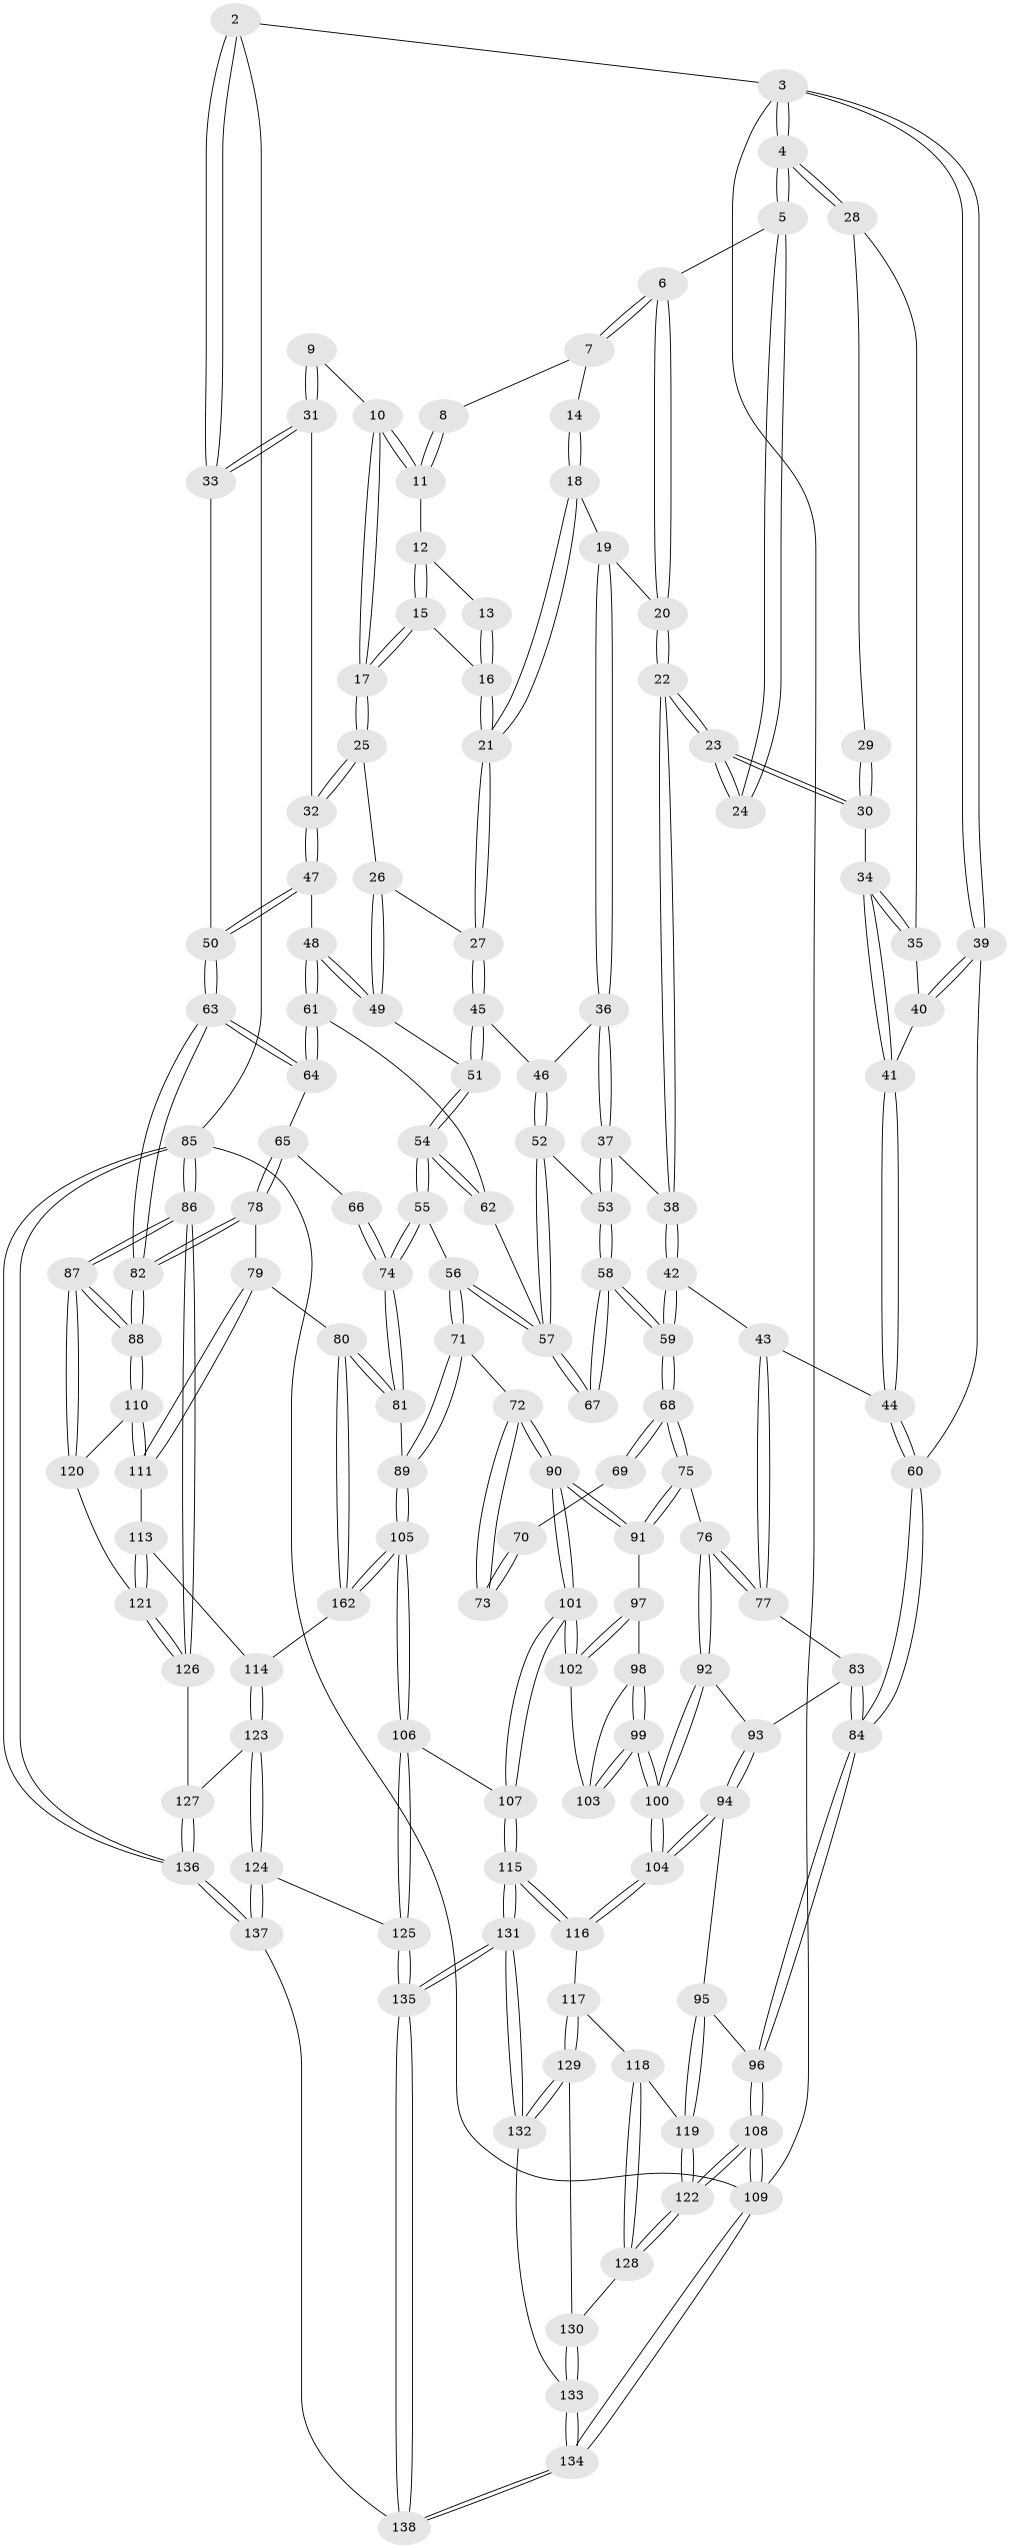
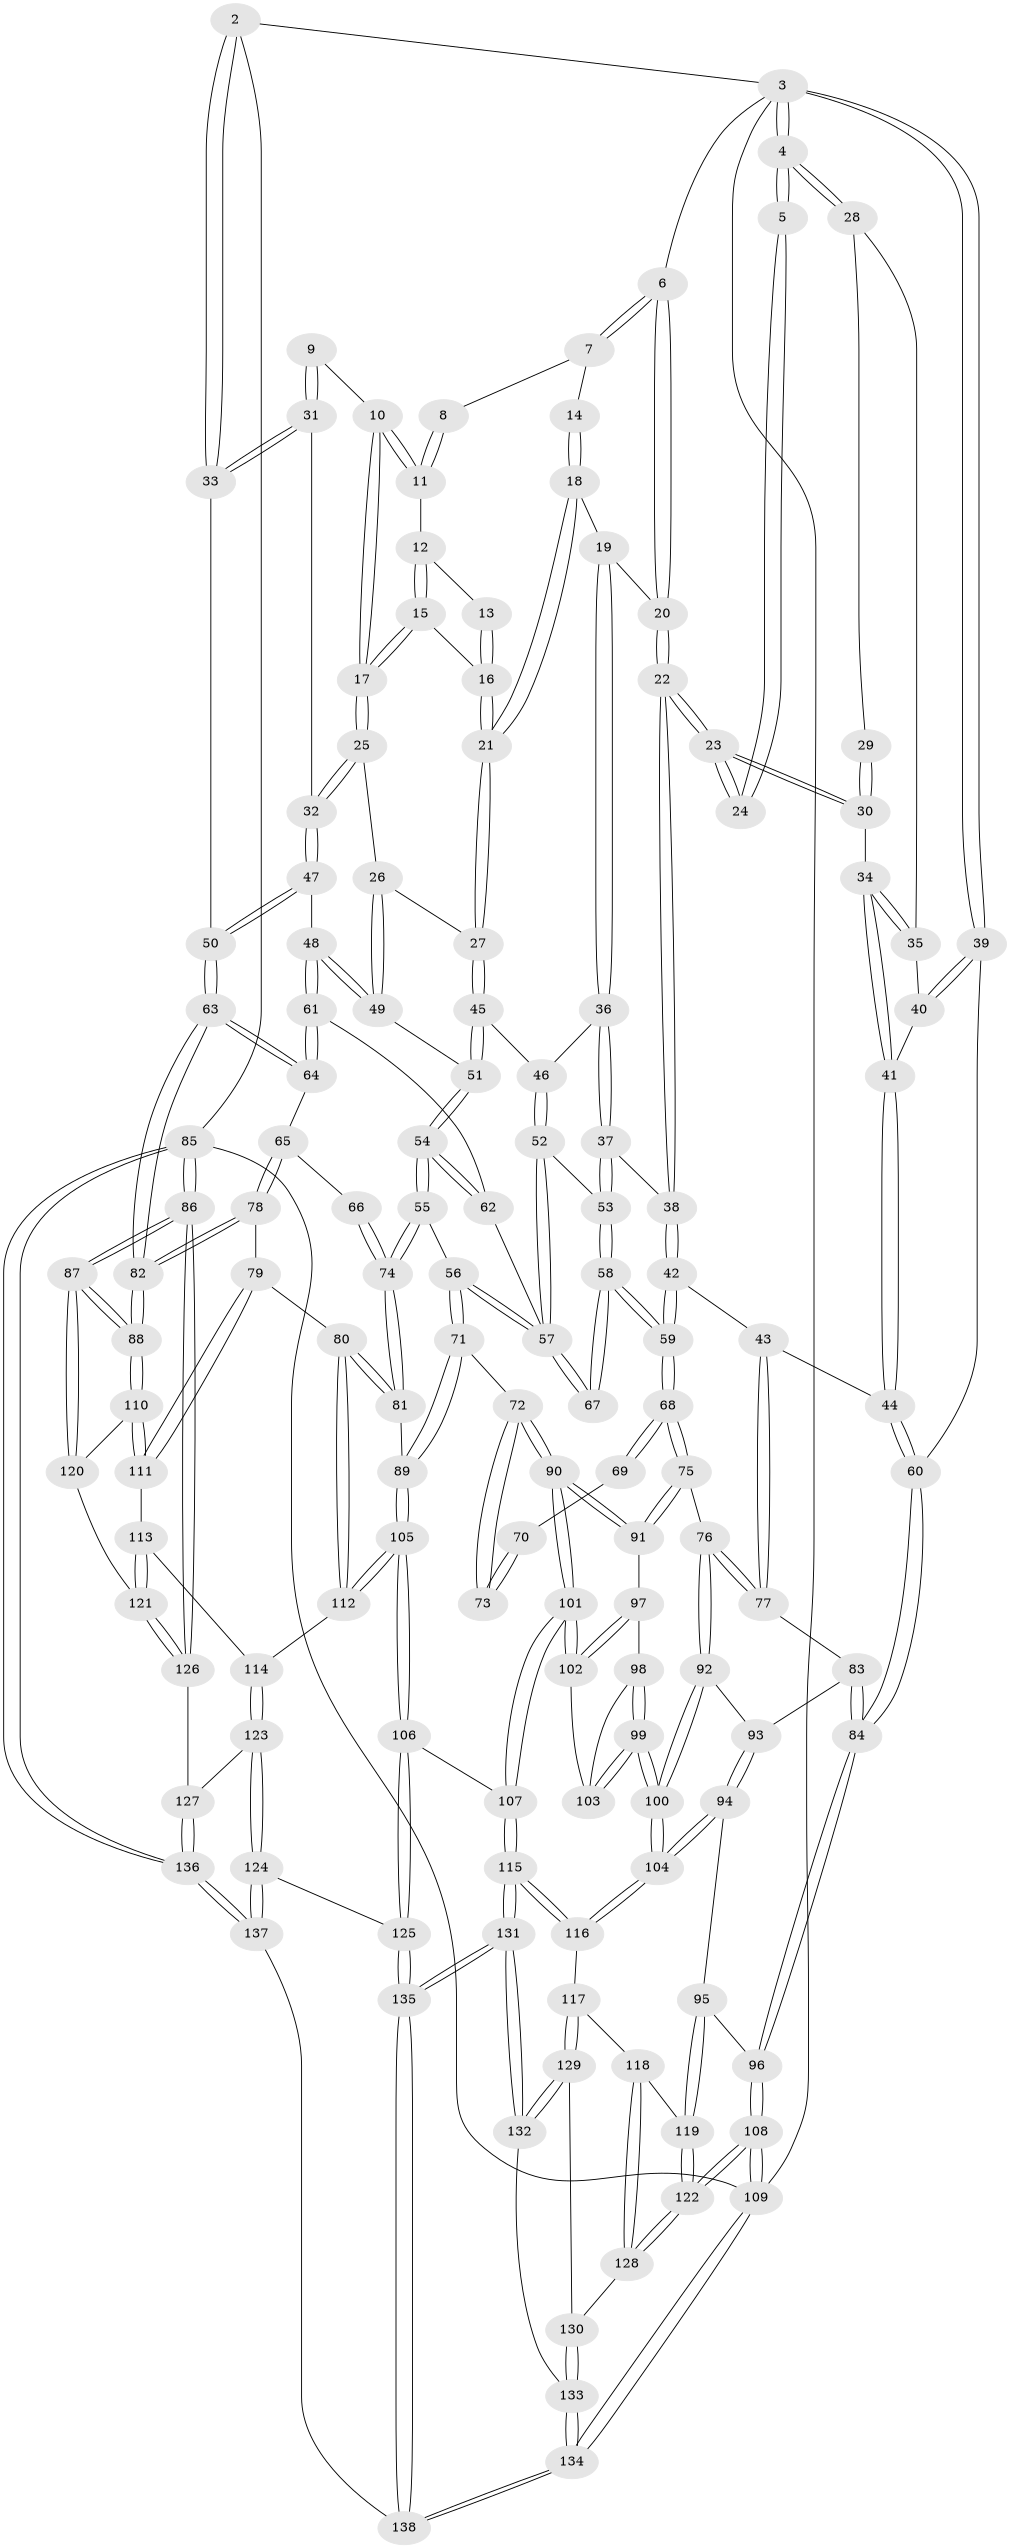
  graph {
    node [color=gray90 style=filled]
    2
    3
    33
    85
    9
    10
    31
    4
    39
    109
    50
    86
    136
    5
    28
    40
    60
    134
    6
    24
    29
    35
    7
    20
    8
    14
    22
    11
    18
    12
    17
    32
    25
    13
    15
    16
    21
    19
    27
    26
    36
    37
    46
    23
    38
    45
    30
    42
    34
    49
    47
    51
    41
    48
    63
    44
    53
    52
    58
    43
    59
    84
    77
    68
    83
    54
    57
    61
    62
    64
    82
    55
    67
    56
    74
    71
    81
    72
    89
    69
    75
    96
    65
    66
    88
    78
    79
    70
    76
    91
    73
    90
    105
    101
    92
    97
    93
    100
    80
    111
-   112 [label=162]
+   112
    113
    114
    110
    94
    108
    87
    126
    137
    120
    127
    121
    106
    102
    107
    98
    104
    95
    119
    116
    122
    99
    103
    115
    117
    125
    135
    131
    128
    138
    123
    124
    132
    118
    129
    130
    133
    2 -- 3
    2 -- 33
    2 -- 33
    2 -- 85
    3 -- 4
    3 -- 4
    3 -- 39
    3 -- 39
    3 -- 109
    33 -- 50
    85 -- 109
    85 -- 86
    85 -- 86
    85 -- 136
    85 -- 136
    9 -- 10
    9 -- 31
    9 -- 31
    10 -- 11
    10 -- 11
    10 -- 17
    10 -- 17
    31 -- 33
    31 -- 33
    31 -- 32
    4 -- 5
    4 -- 5
    4 -- 28
    4 -- 28
    39 -- 40
    39 -- 40
    39 -- 60
    109 -- 134
    109 -- 134
    50 -- 63
    50 -- 63
    86 -- 87
    86 -- 87
    86 -- 126
    86 -- 126
    136 -- 137
    136 -- 137
-   5 -- 6
+   3 -- 6
    5 -- 24
    5 -- 24
    28 -- 29
    28 -- 35
    40 -- 41
    60 -- 84
    60 -- 84
    134 -- 138
    134 -- 138
    6 -- 7
    6 -- 7
    6 -- 20
    6 -- 20
    29 -- 30
    29 -- 30
    35 -- 40
    7 -- 8
    7 -- 14
    20 -- 22
    20 -- 22
    8 -- 11
    8 -- 11
    14 -- 18
    14 -- 18
    22 -- 23
    22 -- 23
    22 -- 38
    22 -- 38
    11 -- 12
    18 -- 21
    18 -- 21
    18 -- 19
    12 -- 13
    12 -- 15
    12 -- 15
    17 -- 25
    17 -- 25
    32 -- 47
    32 -- 47
    25 -- 32
    25 -- 32
    25 -- 26
    13 -- 16
    13 -- 16
    15 -- 17
    15 -- 17
    15 -- 16
    16 -- 21
    16 -- 21
    21 -- 27
    21 -- 27
    19 -- 20
    19 -- 36
    19 -- 36
    27 -- 45
    27 -- 45
    26 -- 27
    26 -- 49
    26 -- 49
    36 -- 37
    36 -- 37
    36 -- 46
    37 -- 38
    37 -- 53
    37 -- 53
    46 -- 52
    46 -- 52
    23 -- 24
    23 -- 24
    23 -- 30
    23 -- 30
    38 -- 42
    38 -- 42
    45 -- 46
    45 -- 51
    45 -- 51
    30 -- 34
    42 -- 43
    42 -- 59
    42 -- 59
    34 -- 35
    34 -- 35
    34 -- 41
    34 -- 41
    49 -- 51
    47 -- 50
    47 -- 50
    47 -- 48
    51 -- 54
    51 -- 54
    41 -- 44
    41 -- 44
    48 -- 49
    48 -- 49
    48 -- 61
    48 -- 61
    63 -- 64
    63 -- 64
    63 -- 82
    63 -- 82
    44 -- 60
    44 -- 60
    53 -- 58
    53 -- 58
    52 -- 53
    52 -- 57
    52 -- 57
    58 -- 59
    58 -- 59
    58 -- 67
    58 -- 67
    43 -- 44
    43 -- 77
    43 -- 77
    59 -- 68
    59 -- 68
    84 -- 96
    84 -- 96
    77 -- 83
    68 -- 69
    68 -- 69
    68 -- 75
    68 -- 75
    83 -- 84
    83 -- 84
    83 -- 93
    54 -- 62
    54 -- 62
    54 -- 55
    54 -- 55
    57 -- 67
    57 -- 67
    61 -- 62
    61 -- 64
    61 -- 64
    62 -- 57
    64 -- 65
    82 -- 88
    82 -- 88
    55 -- 56
    55 -- 74
    55 -- 74
    56 -- 57
    56 -- 57
    56 -- 71
    56 -- 71
    74 -- 81
    74 -- 81
    71 -- 72
    71 -- 89
    71 -- 89
    81 -- 89
    72 -- 73
    72 -- 73
    72 -- 90
    72 -- 90
    89 -- 105
    89 -- 105
    69 -- 70
    75 -- 76
    75 -- 91
    75 -- 91
    96 -- 108
    96 -- 108
    65 -- 66
    65 -- 78
    65 -- 78
    66 -- 74
    66 -- 74
    88 -- 110
    88 -- 110
    78 -- 82
    78 -- 82
    78 -- 79
    79 -- 80
    79 -- 111
    79 -- 111
    70 -- 73
    70 -- 73
    76 -- 77
    76 -- 77
    76 -- 92
    76 -- 92
    91 -- 97
    90 -- 91
    90 -- 91
    90 -- 101
    90 -- 101
    105 -- 112
    105 -- 112
    105 -- 106
    105 -- 106
    101 -- 102
    101 -- 102
    101 -- 107
    101 -- 107
    92 -- 93
    92 -- 100
    92 -- 100
    97 -- 102
    97 -- 102
    97 -- 98
    93 -- 94
    93 -- 94
    100 -- 104
    100 -- 104
    80 -- 81
    80 -- 81
    80 -- 112
    80 -- 112
    111 -- 113
    112 -- 114
    113 -- 114
    113 -- 121
    113 -- 121
    114 -- 123
    114 -- 123
    110 -- 111
    110 -- 111
    110 -- 120
    94 -- 104
    94 -- 104
    94 -- 95
    108 -- 109
    108 -- 109
    108 -- 122
    108 -- 122
    87 -- 88
    87 -- 88
    87 -- 120
    87 -- 120
    126 -- 127
    137 -- 138
    120 -- 121
    127 -- 136
    127 -- 136
    121 -- 126
    121 -- 126
    106 -- 107
    106 -- 125
    106 -- 125
    102 -- 103
    107 -- 115
    107 -- 115
    98 -- 99
    98 -- 99
    98 -- 103
    104 -- 116
    104 -- 116
    95 -- 96
    95 -- 119
    95 -- 119
    119 -- 122
    119 -- 122
    116 -- 117
    122 -- 128
    122 -- 128
    99 -- 100
    99 -- 100
    99 -- 103
    99 -- 103
    115 -- 116
    115 -- 116
    115 -- 131
    115 -- 131
    117 -- 118
    117 -- 129
    117 -- 129
    125 -- 135
    125 -- 135
    135 -- 138
    135 -- 138
    131 -- 135
    131 -- 135
    131 -- 132
    131 -- 132
    128 -- 130
    123 -- 127
    123 -- 124
    123 -- 124
    124 -- 137
    124 -- 137
    124 -- 125
    132 -- 133
    118 -- 119
    118 -- 128
    118 -- 128
    129 -- 132
    129 -- 132
    129 -- 130
    130 -- 133
    130 -- 133
    133 -- 134
    133 -- 134
  }
